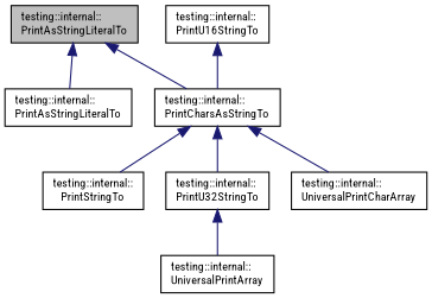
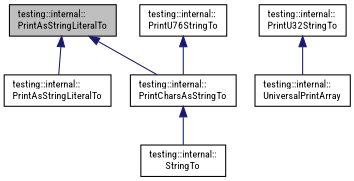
  digraph {
    fontname="Roboto Condensed"
    rankdir=TB
    node [color=black fontname="Roboto Condensed" fontsize=10 shape=record]
    edge [color=midnightblue dir=back fontname="Roboto Condensed" fontsize=10 labelfontname=Helvetica labelfontsize=10 style=solid]
    n1 [fillcolor=grey75 fontcolor=black height=0.2 label="testing::internal::\lPrintAsStringLiteralTo" style=filled width=0.4]
    n2 [height=0.2 label="testing::internal::\lPrintAsStringLiteralTo" width=0.4]
    n3 [height=0.2 label="testing::internal::\lPrintCharsAsStringTo" width=0.4]
-   n4 [height=0.2 label="testing::internal::\lPrintStringTo" width=0.4]
    n5 [height=0.2 label="testing::internal::\lPrintU32StringTo" width=0.4]
-   n6 [height=0.2 label="testing::internal::\lUniversalPrintCharArray" width=0.4]
-   n7 [height=0.2 label="testing::internal::\lPrintU16StringTo" width=0.4]
+   n6 [height=0.2 label="testing::internal::\lStringTo" width=0.4]
+   n7 [height=0.2 label="testing::internal::\lPrintU76StringTo" width=0.4]
    n8 [height=0.2 label="testing::internal::\lUniversalPrintArray" width=0.4]
    n1 -> n2
    n1 -> n3
-   n3 -> n4
-   n3 -> n5
    n3 -> n6
    n5 -> n8
    n7 -> n3
  }
